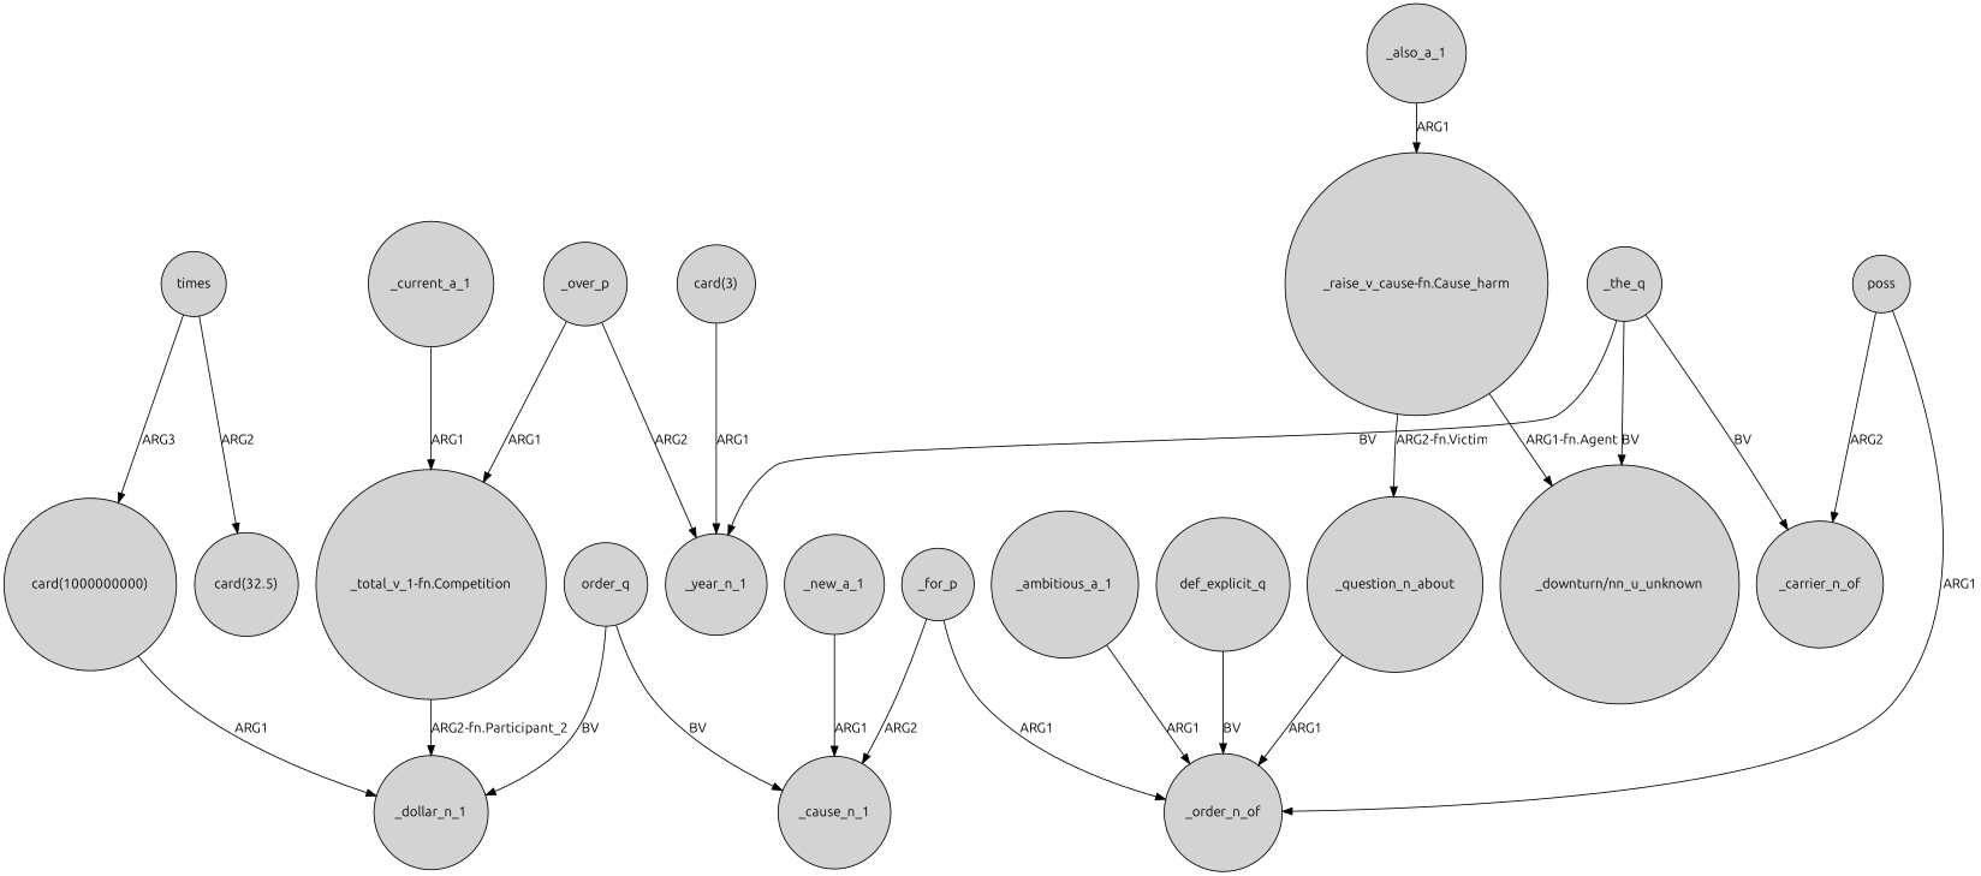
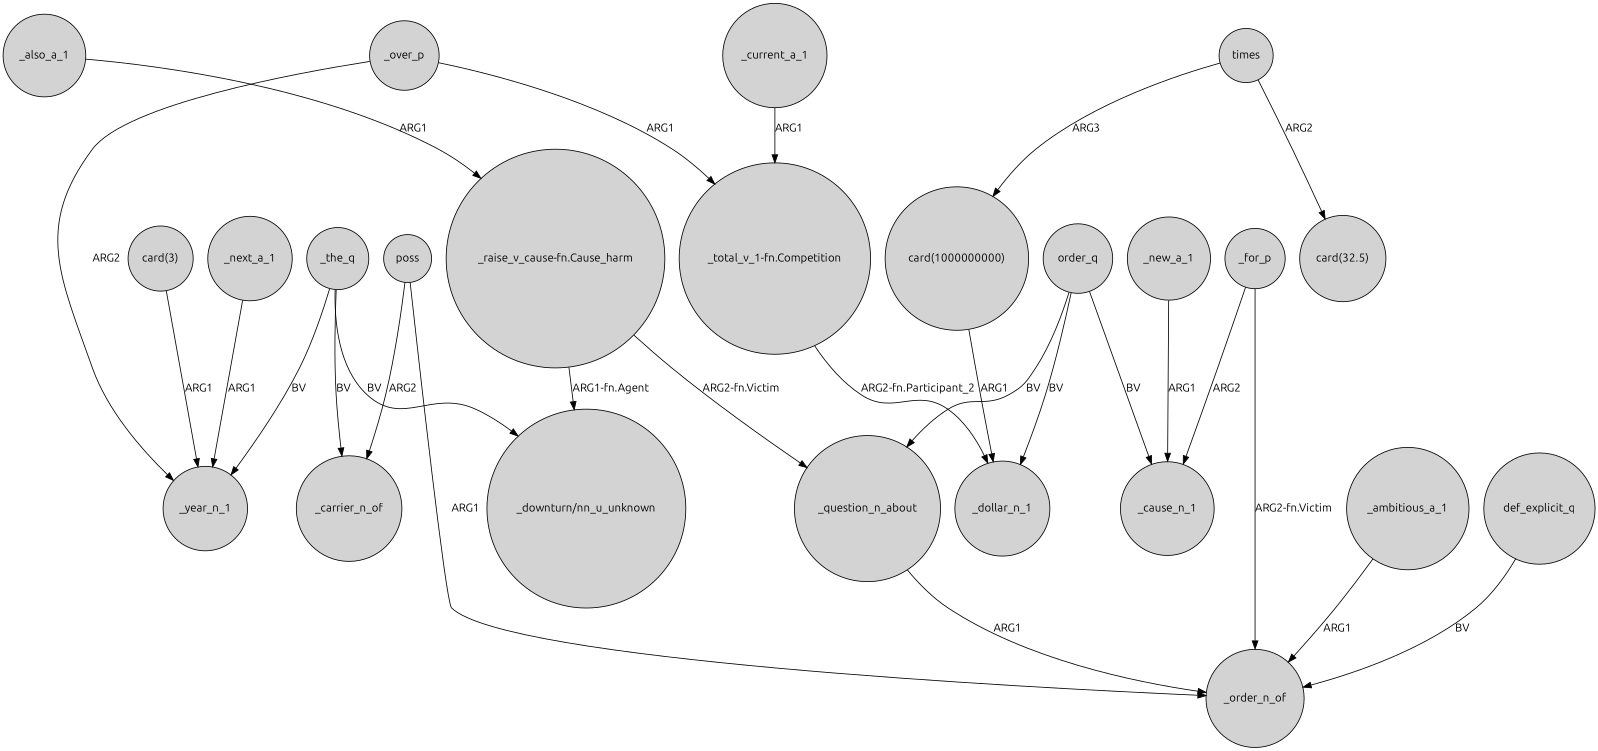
  digraph {
    fontname=Ubuntu
    node [fontname=Ubuntu shape=circle style=filled]
    edge [fontname=Ubuntu]
    "card(1000000000)"
    _dollar_n_1
    poss
    _carrier_n_of
    _order_n_of
    times
    "card(32.5)"
    _also_a_1
    "_raise_v_cause-fn.Cause_harm"
    "_downturn/nn_u_unknown"
    _question_n_about
    "card(3)"
    _year_n_1
    _current_a_1
    "_total_v_1-fn.Competition"
    _the_q
    n17 [label=order_q]
    n18 [label=_cause_n_1]
    _for_p
    _over_p
    _ambitious_a_1
    _new_a_1
+   _next_a_1
    def_explicit_q
    "card(1000000000)" -> _dollar_n_1 [label=ARG1]
    poss -> _carrier_n_of [label=ARG2]
    poss -> _order_n_of [label=ARG1]
    times -> "card(1000000000)" [label=ARG3]
    times -> "card(32.5)" [label=ARG2]
    _also_a_1 -> "_raise_v_cause-fn.Cause_harm" [label=ARG1]
    "_raise_v_cause-fn.Cause_harm" -> "_downturn/nn_u_unknown" [label="ARG1-fn.Agent"]
    "_raise_v_cause-fn.Cause_harm" -> _question_n_about [label="ARG2-fn.Victim"]
    _question_n_about -> _order_n_of [label=ARG1]
    "card(3)" -> _year_n_1 [label=ARG1]
    _current_a_1 -> "_total_v_1-fn.Competition" [label=ARG1]
    "_total_v_1-fn.Competition" -> _dollar_n_1 [label="ARG2-fn.Participant_2"]
    _the_q -> _carrier_n_of [label=BV]
    _the_q -> "_downturn/nn_u_unknown" [label=BV]
    _the_q -> _year_n_1 [label=BV]
    n17 -> _dollar_n_1 [label=BV]
+   n17 -> _question_n_about [label=BV]
    n17 -> n18 [label=BV]
-   _for_p -> _order_n_of [label=ARG1]
+   _for_p -> _order_n_of [label="ARG2-fn.Victim"]
    _for_p -> n18 [label=ARG2]
    _over_p -> _year_n_1 [label=ARG2]
    _over_p -> "_total_v_1-fn.Competition" [label=ARG1]
    _ambitious_a_1 -> _order_n_of [label=ARG1]
    _new_a_1 -> n18 [label=ARG1]
+   _next_a_1 -> _year_n_1 [label=ARG1]
    def_explicit_q -> _order_n_of [label=BV]
  }
